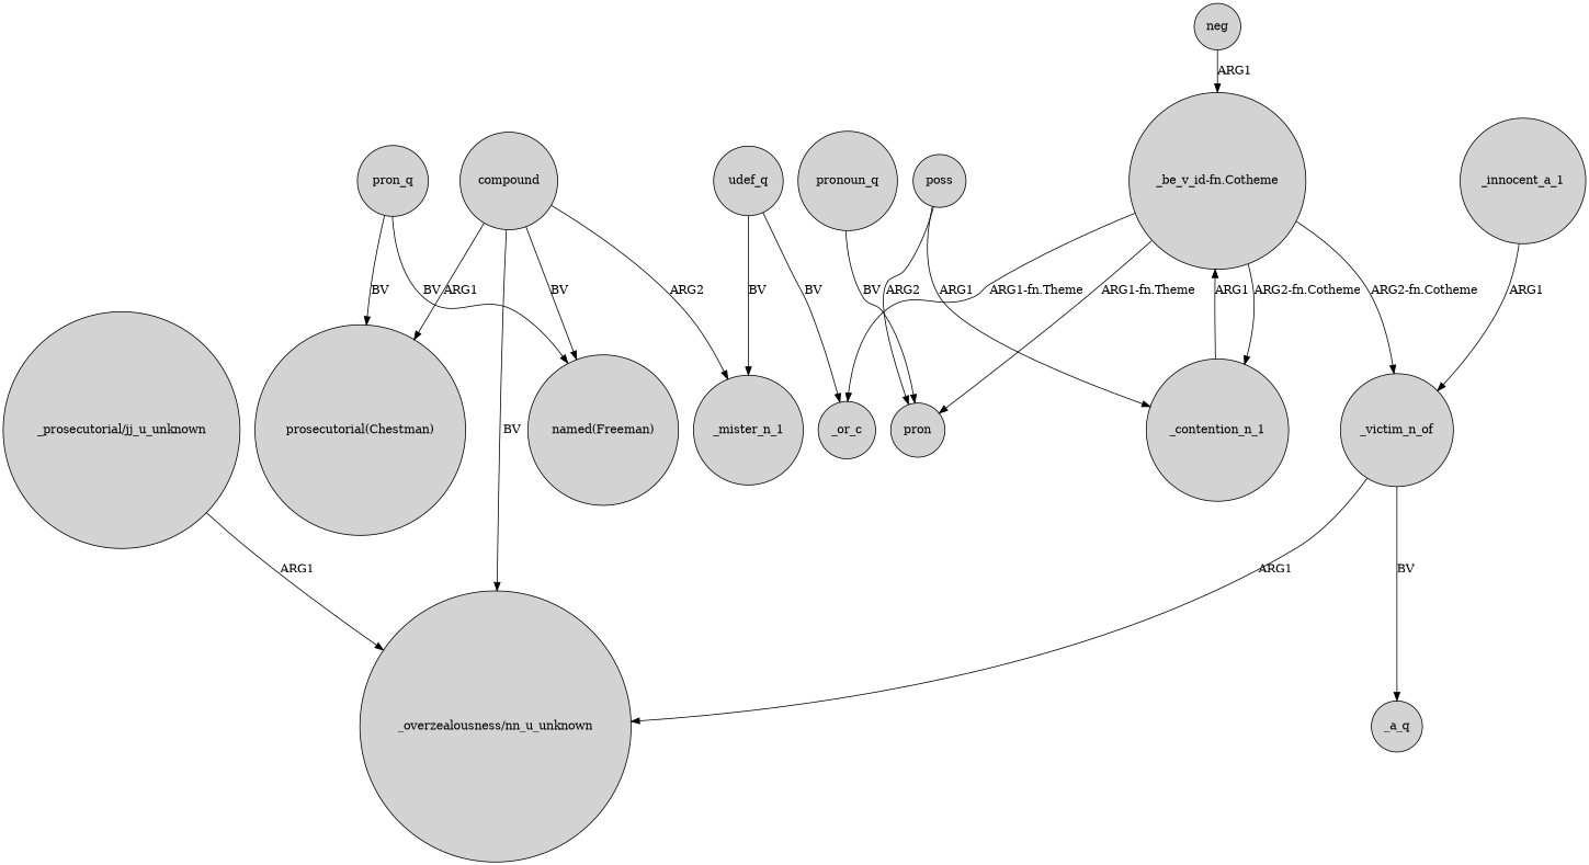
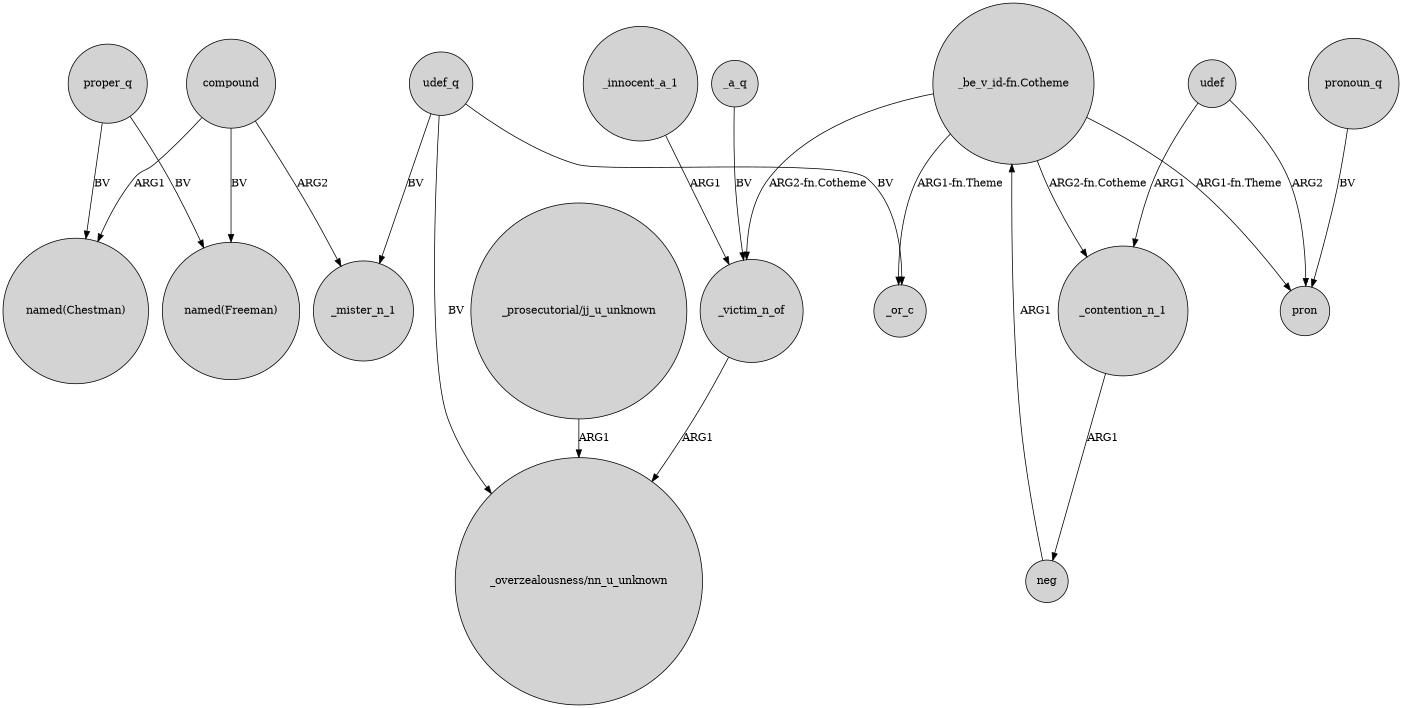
  digraph {
    node [shape=circle style=filled]
    _a_q
    _victim_n_of
    "_overzealousness/nn_u_unknown"
    compound
    _mister_n_1
-   "named(Chestman)" [label="prosecutorial(Chestman)"]
+   "named(Chestman)"
    "named(Freeman)"
-   proper_q [label=pron_q]
+   proper_q
    "_be_v_id-fn.Cotheme"
    _contention_n_1
    _or_c
    pron
    neg
    _innocent_a_1
    udef_q
-   poss
+   poss [label=udef]
    pronoun_q
    "_prosecutorial/jj_u_unknown"
-   _victim_n_of -> _a_q [label=BV]
+   _a_q -> _victim_n_of [label=BV]
    _victim_n_of -> "_overzealousness/nn_u_unknown" [label=ARG1]
    compound -> _mister_n_1 [label=ARG2]
    compound -> "named(Chestman)" [label=ARG1]
    compound -> "named(Freeman)" [label=BV]
    proper_q -> "named(Chestman)" [label=BV]
    proper_q -> "named(Freeman)" [label=BV]
    "_be_v_id-fn.Cotheme" -> _victim_n_of [label="ARG2-fn.Cotheme"]
    "_be_v_id-fn.Cotheme" -> _contention_n_1 [label="ARG2-fn.Cotheme"]
    "_be_v_id-fn.Cotheme" -> _or_c [label="ARG1-fn.Theme"]
    "_be_v_id-fn.Cotheme" -> pron [label="ARG1-fn.Theme"]
-   _contention_n_1 -> "_be_v_id-fn.Cotheme" [label=ARG1]
+   _contention_n_1 -> neg [label=ARG1]
    neg -> "_be_v_id-fn.Cotheme" [label=ARG1]
    _innocent_a_1 -> _victim_n_of [label=ARG1]
-   compound -> "_overzealousness/nn_u_unknown" [label=BV]
+   udef_q -> "_overzealousness/nn_u_unknown" [label=BV]
    udef_q -> _mister_n_1 [label=BV]
    udef_q -> _or_c [label=BV]
    poss -> _contention_n_1 [label=ARG1]
    poss -> pron [label=ARG2]
    pronoun_q -> pron [label=BV]
    "_prosecutorial/jj_u_unknown" -> "_overzealousness/nn_u_unknown" [label=ARG1]
  }
